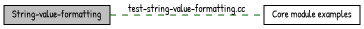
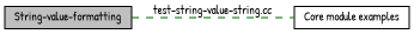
  digraph {
    rankdir=LR
    fontname="Patrick Hand"
    node [color=black fontname="Patrick Hand" fontsize=10 shape=box style=filled]
    n1 [fillcolor=grey75 fontcolor=black height=0.2 label="String-value-formatting" width=0.4]
    n2 [fillcolor=white height=0.2 label="Core module examples" width=0.4]
-   n1 -> n2 [color=darkgreen dir=none fontname="Patrick Hand" fontsize=10 label="test-string-value-formatting.cc" labelfontname=Helvetica labelfontsize=10 shape=plaintext style=dashed]
+   n1 -> n2 [color=darkgreen dir=none fontname="Patrick Hand" fontsize=10 label="test-string-value-string.cc" labelfontname=Helvetica labelfontsize=10 shape=plaintext style=dashed]
  }
